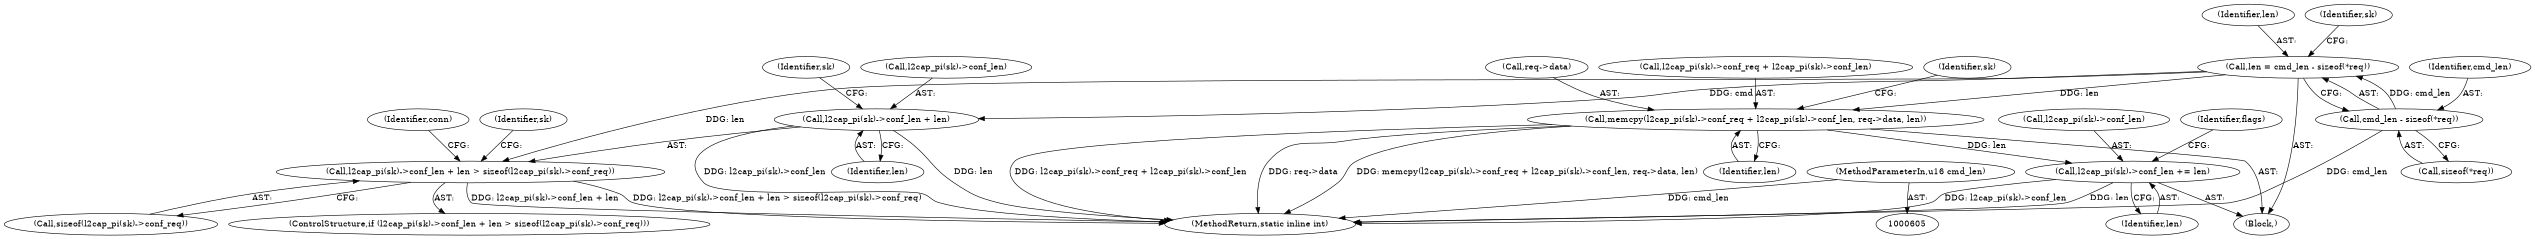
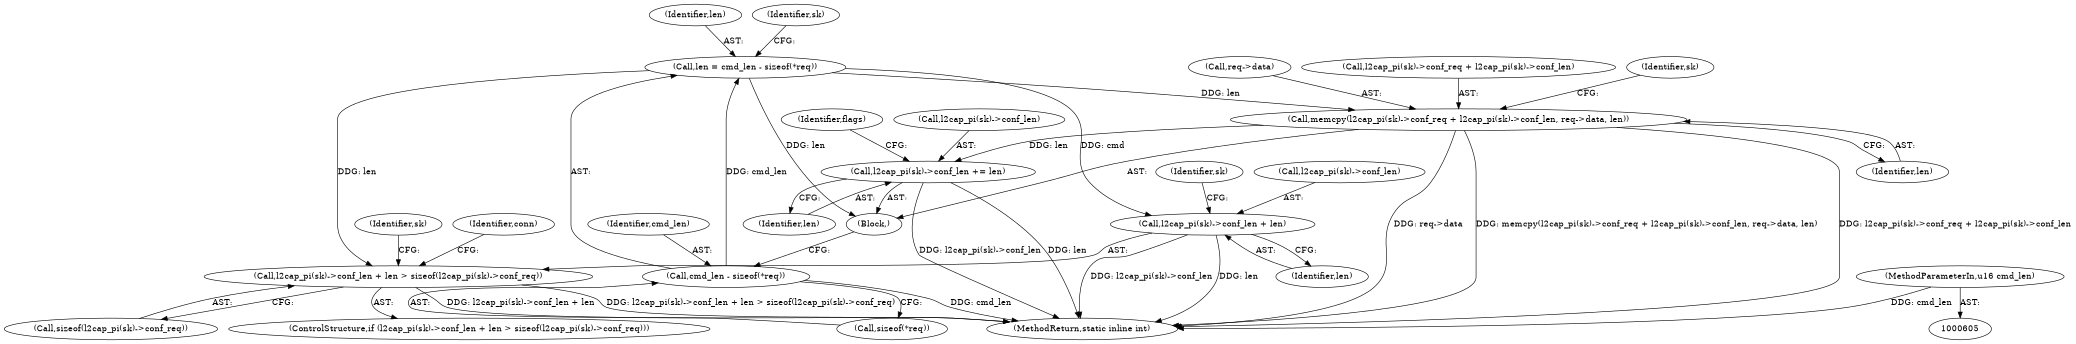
  digraph {
    n1 [label="(Call,len = cmd_len - sizeof(*req))"]
    n2 [label="(Call,cmd_len - sizeof(*req))"]
    n3 [label="(Call,l2cap_pi(sk)->conf_len + len > sizeof(l2cap_pi(sk)->conf_req))"]
    n4 [label="(Call,l2cap_pi(sk)->conf_len + len)"]
    n5 [label="(Call,memcpy(l2cap_pi(sk)->conf_req + l2cap_pi(sk)->conf_len, req->data, len))"]
    n6 [label="(Block,)"]
    n7 [label="(MethodReturn,static inline int)"]
    n8 [label="(Call,sizeof(*req))"]
    n9 [label="(Call,sizeof(l2cap_pi(sk)->conf_req))"]
    n10 [label="(ControlStructure,if (l2cap_pi(sk)->conf_len + len > sizeof(l2cap_pi(sk)->conf_req)))"]
    n11 [label="(Identifier,len)"]
    n12 [label="(Call,l2cap_pi(sk)->conf_len += len)"]
    n13 [label="(Identifier,len)"]
    n14 [label="(MethodParameterIn,u16 cmd_len)"]
    n15 [label=1000605]
    n16 [label="(Identifier,len)"]
    n17 [label="(Identifier,cmd_len)"]
    n18 [label="(Call,req->data)"]
    n19 [label="(Identifier,sk)"]
    n20 [label="(Identifier,len)"]
    n21 [label="(Call,l2cap_pi(sk)->conf_len)"]
    n22 [label="(Identifier,sk)"]
    n23 [label="(Identifier,sk)"]
    n24 [label="(Identifier,conn)"]
    n25 [label="(Call,l2cap_pi(sk)->conf_len)"]
    n26 [label="(Call,l2cap_pi(sk)->conf_req + l2cap_pi(sk)->conf_len)"]
    n27 [label="(Identifier,sk)"]
    n28 [label="(Identifier,flags)"]
-   n1 -> n2 [label="CFG: "]
+   n6 -> n2 [label="CFG: "]
    n1 -> n3 [label="DDG: len"]
    n1 -> n4 [label="DDG: cmd"]
    n1 -> n5 [label="DDG: len"]
-   n1 -> n6 [label="AST: "]
+   n1 -> n6 [label="DDG: len"]
    n2 -> n1 [label="AST: "]
    n2 -> n1 [label="DDG: cmd_len"]
    n2 -> n7 [label="DDG: cmd_len"]
    n2 -> n8 [label="CFG: "]
    n3 -> n7 [label="DDG: l2cap_pi(sk)->conf_len + len"]
    n3 -> n7 [label="DDG: l2cap_pi(sk)->conf_len + len > sizeof(l2cap_pi(sk)->conf_req)"]
    n3 -> n9 [label="CFG: "]
    n3 -> n10 [label="AST: "]
    n4 -> n3 [label="AST: "]
    n4 -> n7 [label="DDG: l2cap_pi(sk)->conf_len"]
    n4 -> n7 [label="DDG: len"]
    n4 -> n11 [label="CFG: "]
    n5 -> n6 [label="AST: "]
    n5 -> n7 [label="DDG: l2cap_pi(sk)->conf_req + l2cap_pi(sk)->conf_len"]
    n5 -> n7 [label="DDG: req->data"]
    n5 -> n7 [label="DDG: memcpy(l2cap_pi(sk)->conf_req + l2cap_pi(sk)->conf_len, req->data, len)"]
    n5 -> n12 [label="DDG: len"]
    n5 -> n13 [label="CFG: "]
    n8 -> n2 [label="AST: "]
    n9 -> n3 [label="AST: "]
    n11 -> n4 [label="AST: "]
    n12 -> n6 [label="AST: "]
    n12 -> n7 [label="DDG: l2cap_pi(sk)->conf_len"]
    n12 -> n7 [label="DDG: len"]
    n12 -> n16 [label="CFG: "]
    n13 -> n5 [label="AST: "]
    n14 -> n7 [label="DDG: cmd_len"]
    n14 -> n15 [label="AST: "]
    n16 -> n12 [label="AST: "]
    n17 -> n2 [label="AST: "]
    n18 -> n5 [label="AST: "]
    n19 -> n4 [label="CFG: "]
    n20 -> n1 [label="AST: "]
    n21 -> n4 [label="AST: "]
    n22 -> n3 [label="CFG: "]
    n23 -> n1 [label="CFG: "]
    n24 -> n3 [label="CFG: "]
    n25 -> n12 [label="AST: "]
    n26 -> n5 [label="AST: "]
    n27 -> n5 [label="CFG: "]
    n28 -> n12 [label="CFG: "]
  }
